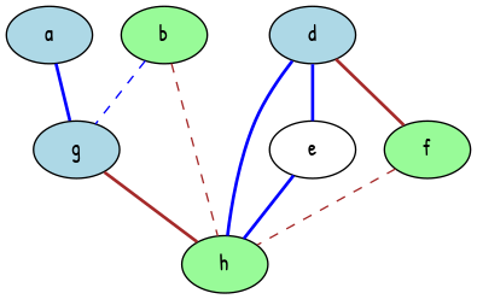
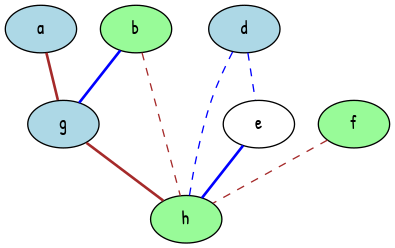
  graph {
    fontname="Patrick Hand"
    node [fillcolor=lightblue fontname="Patrick Hand" style=filled]
    edge [color=brown fontname="Patrick Hand" style=bold]
    a
    g
    h [fillcolor=palegreen]
    b [fillcolor=palegreen]
    e [fillcolor=white]
    f [fillcolor=palegreen]
    d
-   a -- g [color=blue]
+   a -- g
    g -- h
-   b -- g [color=blue style=dashed]
+   b -- g [color=blue]
    b -- h [style=dashed]
    e -- h [color=blue]
    f -- h [style=dashed]
-   d -- h [color=blue]
-   d -- e [color=blue]
-   d -- f
+   d -- h [color=blue style=dashed]
+   d -- e [color=blue style=dashed]
  }
